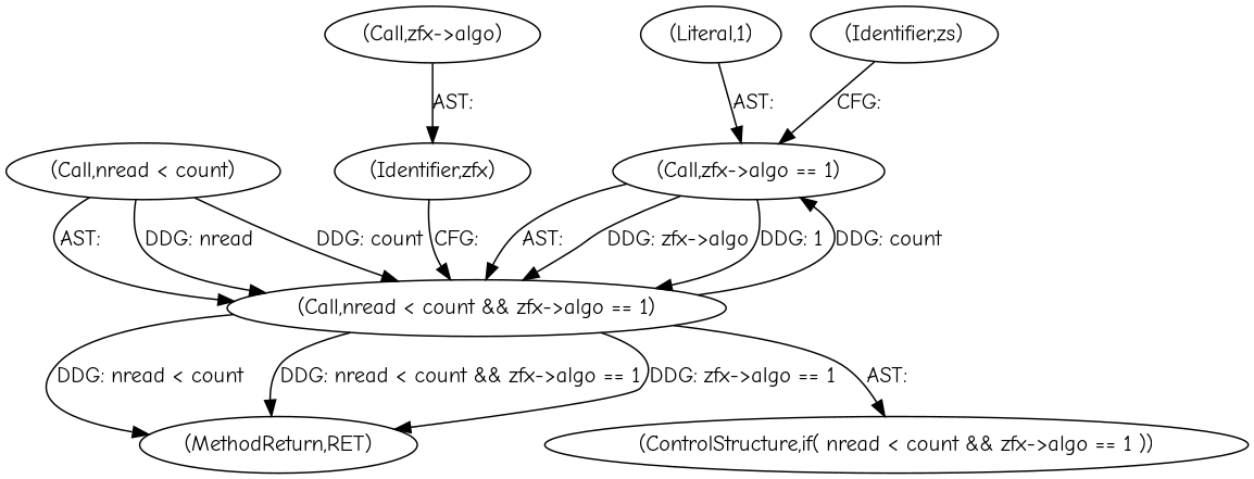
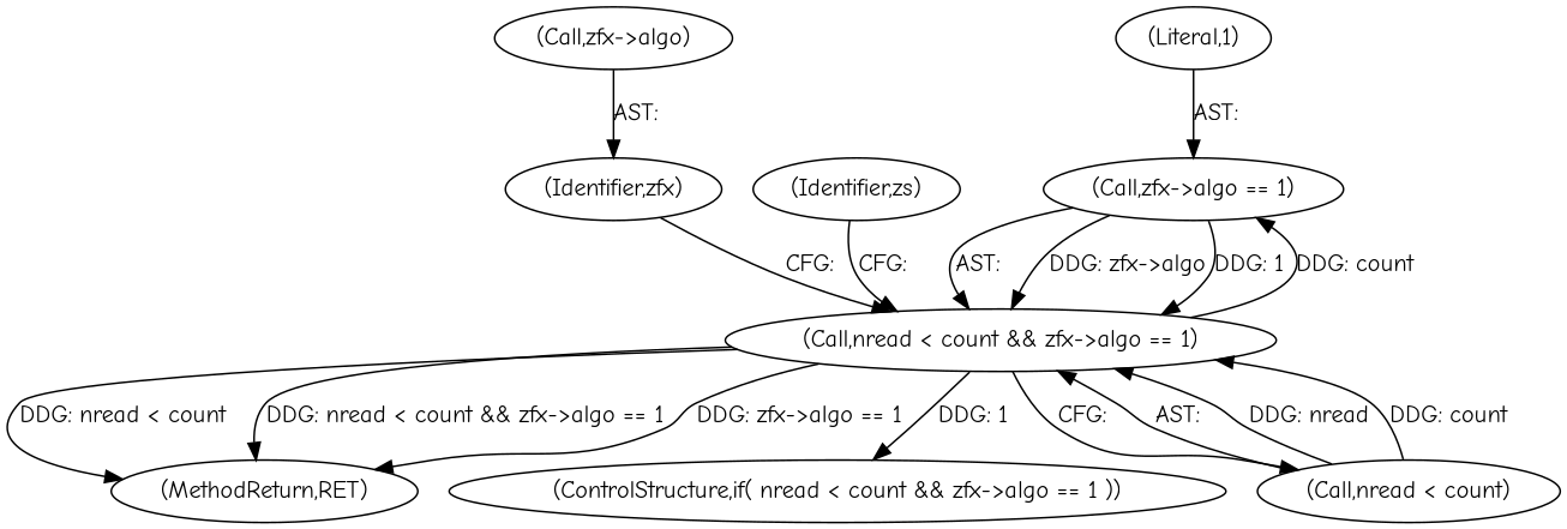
  digraph {
    fontname="Comic Neue"
    node [fontname="Comic Neue"]
    edge [fontname="Comic Neue"]
    n1 [label="(Call,zfx->algo == 1)"]
    n2 [label="(Call,nread < count && zfx->algo == 1)"]
    n3 [label="(MethodReturn,RET)"]
    n4 [label="(ControlStructure,if( nread < count && zfx->algo == 1 ))"]
    n5 [label="(Call,nread < count)"]
    n6 [label="(Literal,1)"]
    n7 [label="(Identifier,zfx)"]
    n8 [label="(Identifier,zs)"]
    n9 [label="(Call,zfx->algo)"]
    n1 -> n2 [label="AST: "]
    n1 -> n2 [label="DDG: zfx->algo"]
    n1 -> n2 [label="DDG: 1"]
    n2 -> n1 [label="DDG: count"]
    n2 -> n3 [label="DDG: nread < count"]
    n2 -> n3 [label="DDG: nread < count && zfx->algo == 1"]
    n2 -> n3 [label="DDG: zfx->algo == 1"]
-   n2 -> n4 [label="AST: "]
+   n2 -> n4 [label="DDG: 1"]
+   n2 -> n5 [label="CFG: "]
    n5 -> n2 [label="AST: "]
    n5 -> n2 [label="DDG: nread"]
    n5 -> n2 [label="DDG: count"]
    n6 -> n1 [label="AST: "]
    n7 -> n2 [label="CFG: "]
-   n8 -> n1 [label="CFG: "]
+   n8 -> n2 [label="CFG: "]
    n9 -> n7 [label="AST: "]
  }
